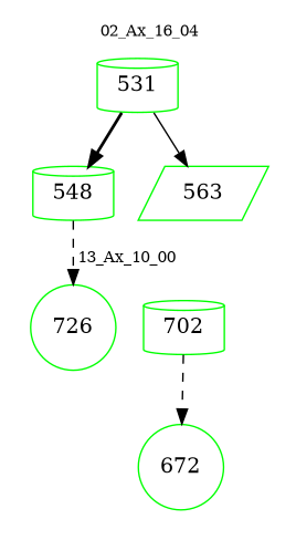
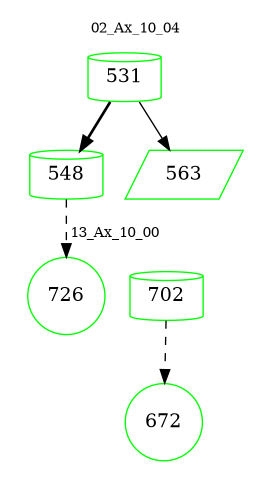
  digraph {
    node [color=green shape=cylinder]
    edge [color=black style=dashed]
    n1 [label=702]
    n2 [label=672 shape=circle]
    n3 [label=726 shape=circle]
    n4 [label=531]
    n5 [label=548]
    n6 [label=563 shape=parallelogram]
    subgraph cluster_1 {
      color=white
      fontsize=10
      label="13_Ax_10_00"
      n1
      n2
      n3
    }
    subgraph cluster_2 {
      color=white
      fontsize=10
-     label="02_Ax_16_04"
+     label="02_Ax_10_04"
      n4
      n5
      n6
    }
    n1 -> n2
    n4 -> n5 [style=bold]
    n4 -> n6 [style=solid]
    n5 -> n3
  }
